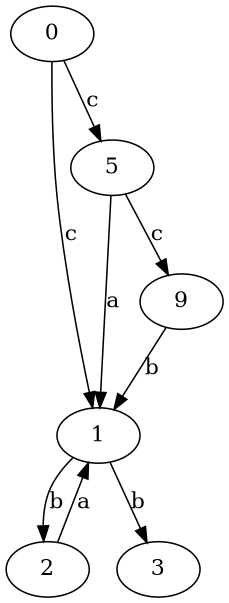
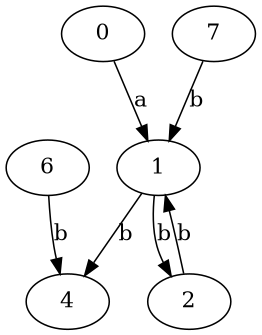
  strict digraph {
    1
    2
-   4 [label=3]
+   4
+   6
    0
-   5
-   7 [label=9]
+   7
    1 -> 2 [label=b]
    1 -> 4 [label=b]
-   2 -> 1 [label=a]
-   0 -> 1 [label=c]
-   0 -> 5 [label=c]
-   5 -> 1 [label=a]
-   5 -> 7 [label=c]
+   2 -> 1 [label=b]
+   6 -> 4 [label=b]
+   0 -> 1 [label=a]
    7 -> 1 [label=b]
  }
